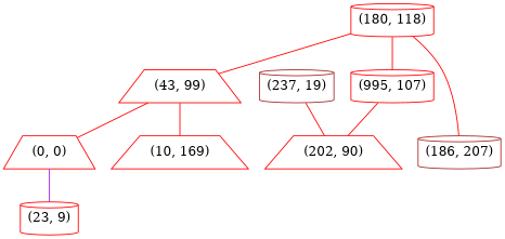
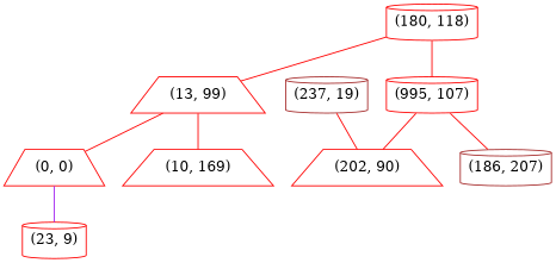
  graph {
    node [color=red shape=cylinder]
    edge [color=red weight=1]
    "(0, 0)" [shape=trapezium]
    "(23, 9)"
-   "(13, 99)" [shape=trapezium label="(43, 99)"]
+   "(13, 99)" [shape=trapezium]
    "(180, 118)"
    n5 [label="(995, 107)"]
    "(10, 169)" [shape=trapezium]
    "(202, 90)" [shape=trapezium]
    n8 [color=brown label="(186, 207)"]
    n9 [color=brown label="(237, 19)"]
    "(0, 0)" -- "(23, 9)" [color=purple weight=4]
    "(13, 99)" -- "(0, 0)"
    "(13, 99)" -- "(10, 169)"
    "(180, 118)" -- "(13, 99)"
    "(180, 118)" -- n5
    n5 -- "(202, 90)"
-   "(180, 118)" -- n8
+   n5 -- n8
    n9 -- "(202, 90)"
  }
